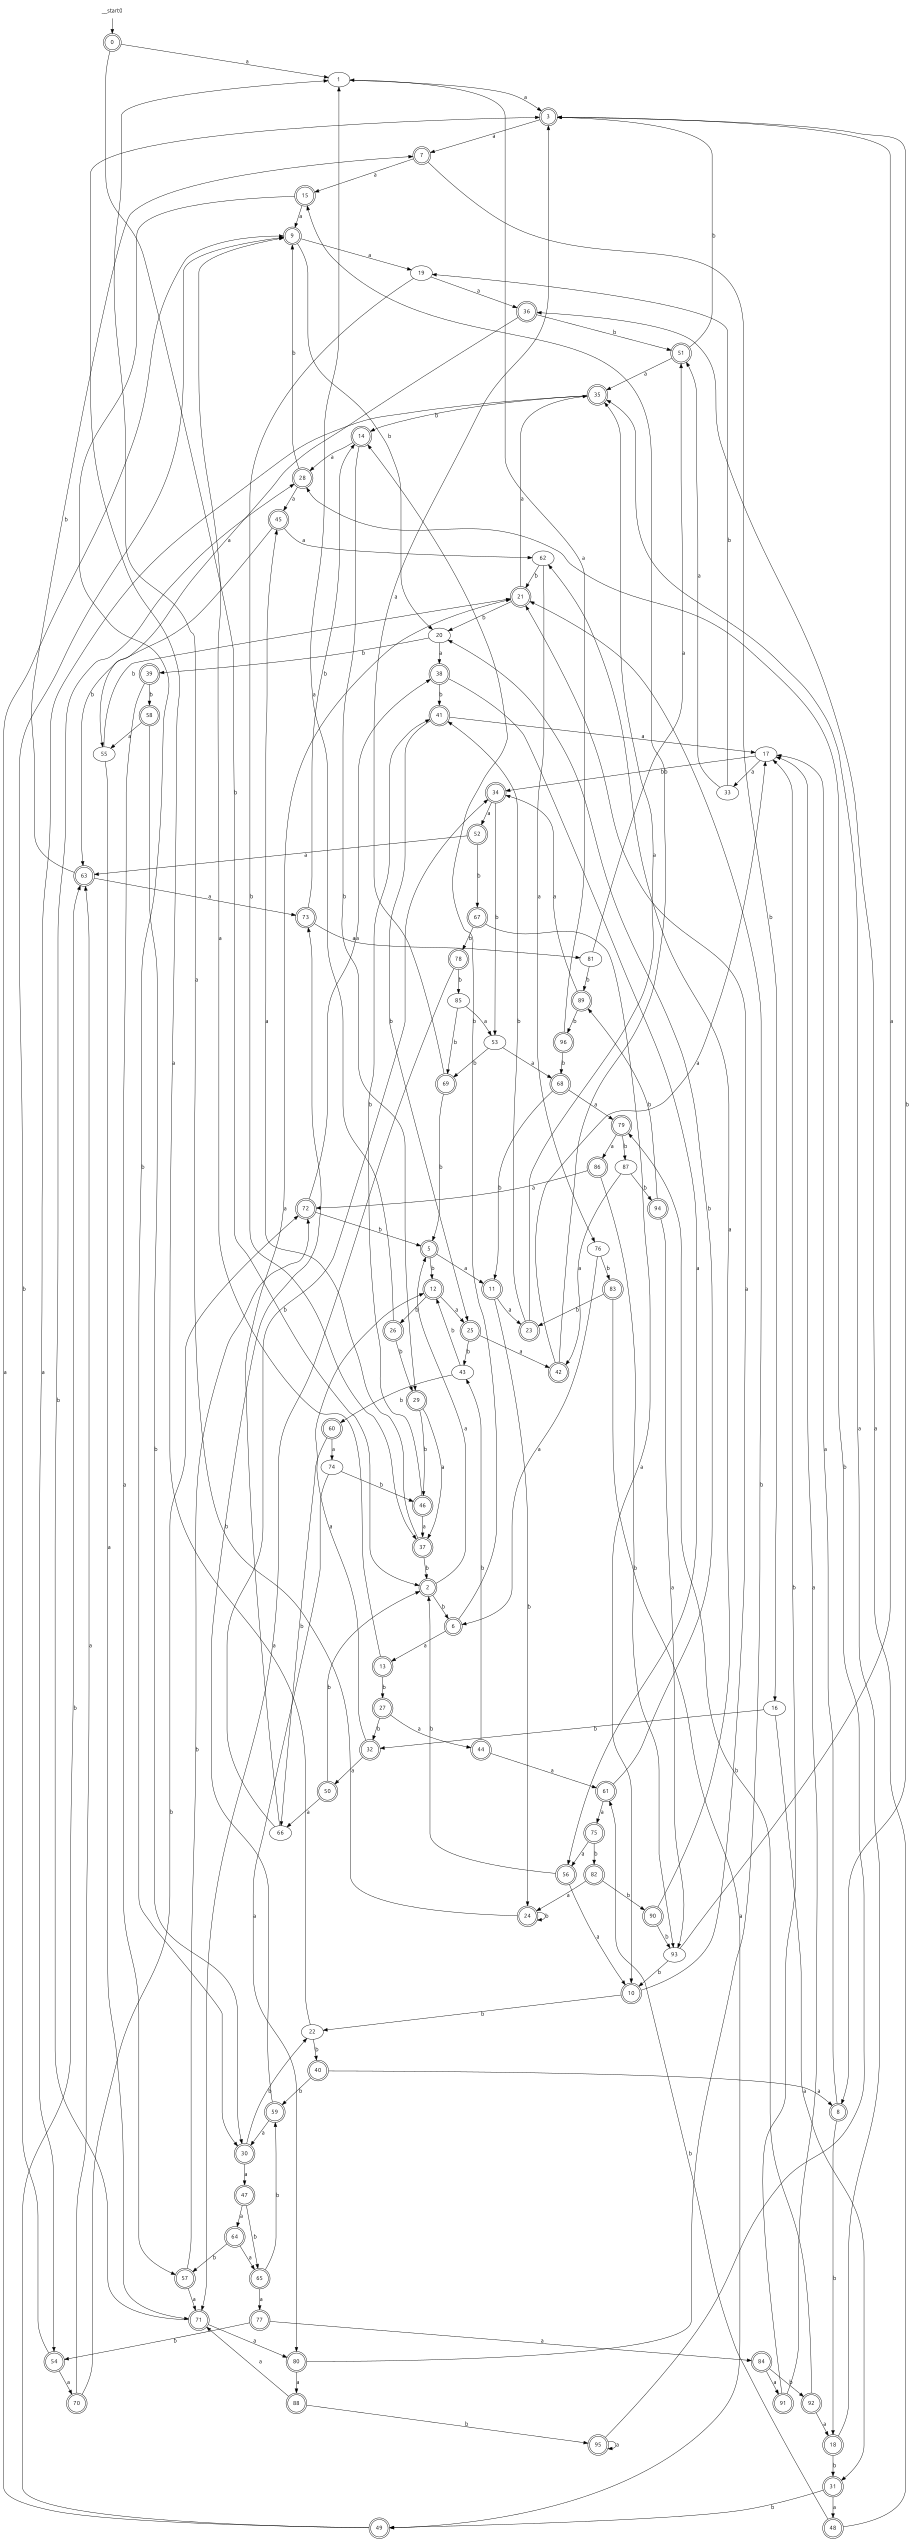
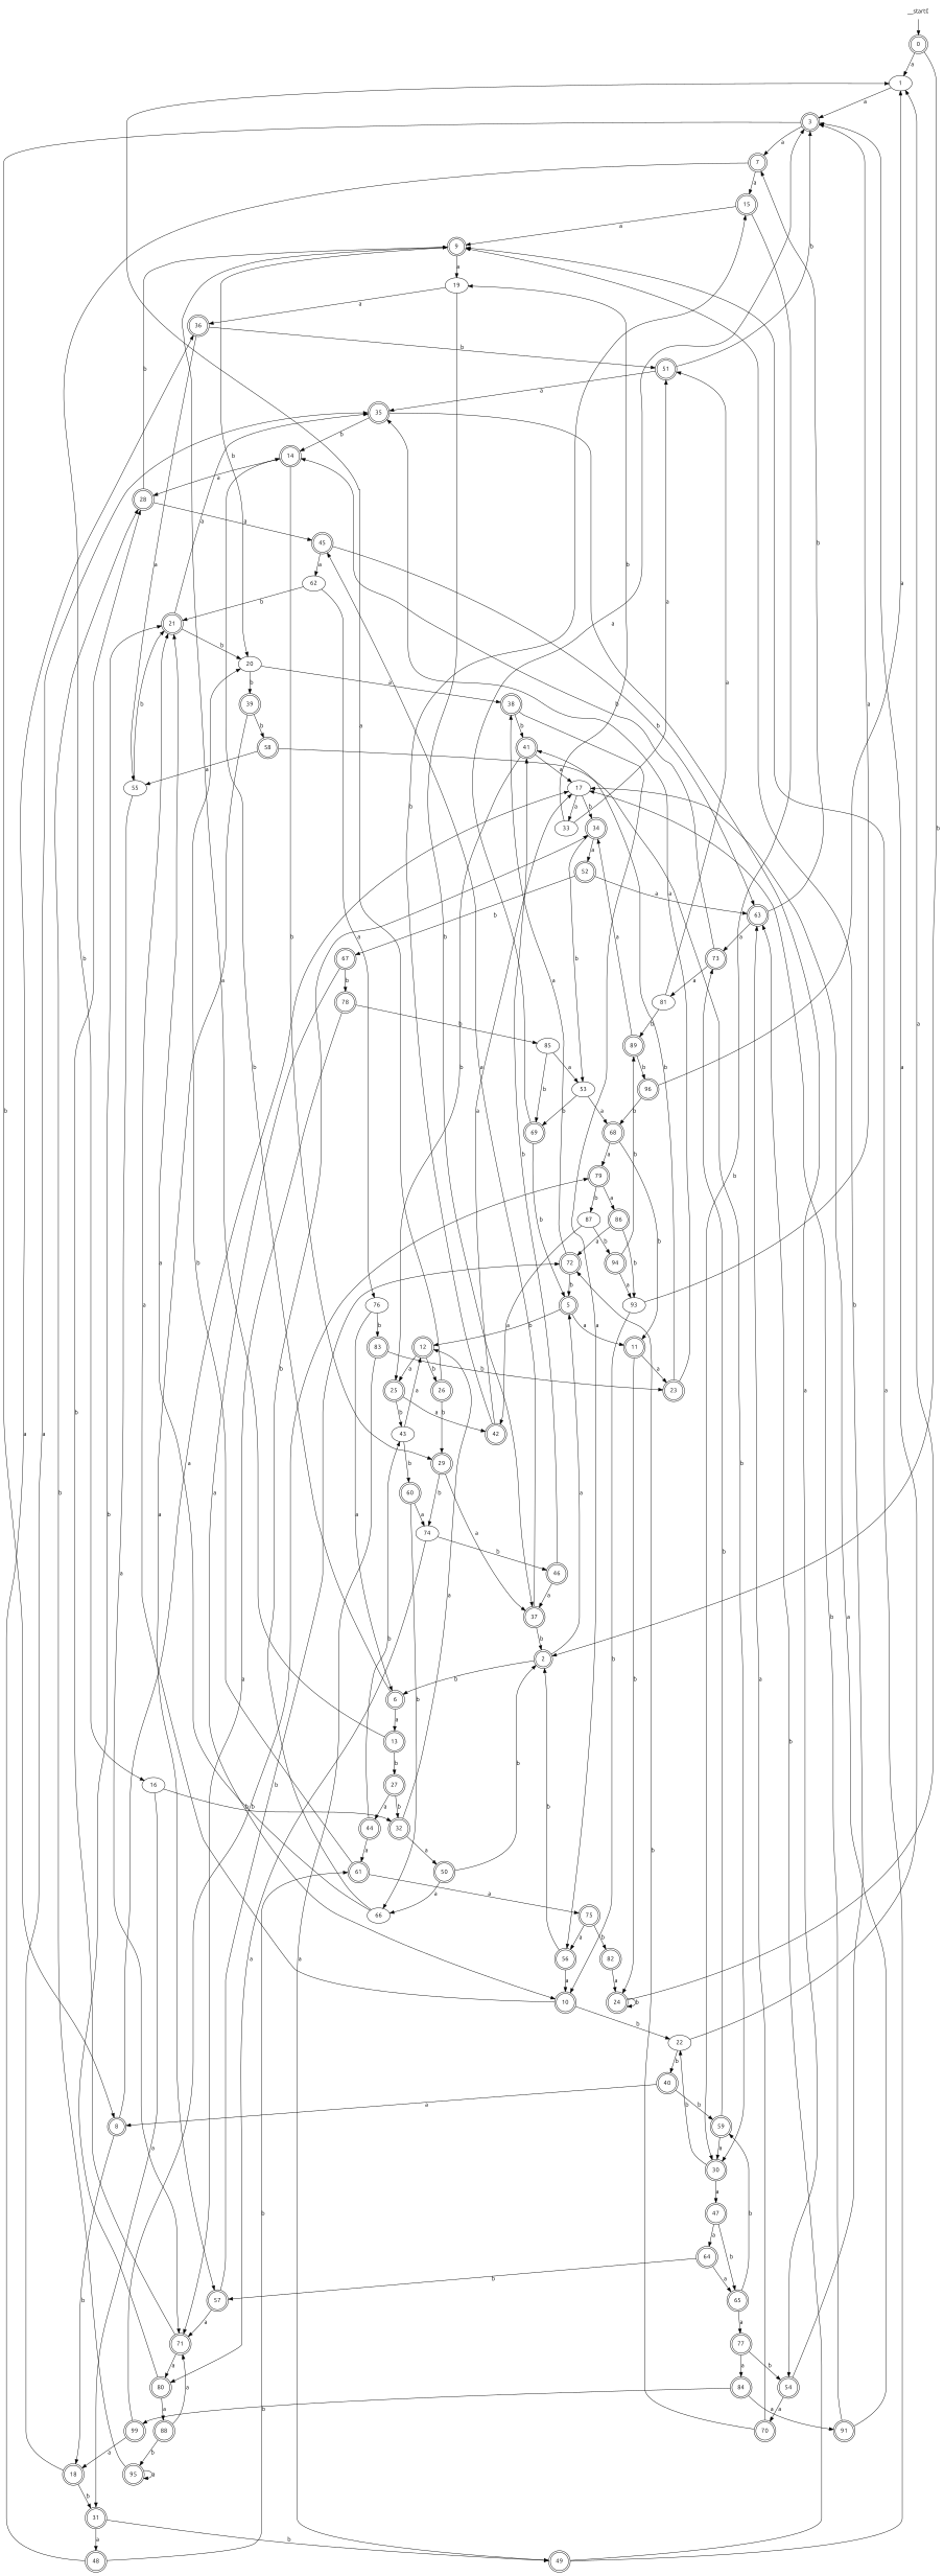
  digraph {
    fontname=Ubuntu
    node [fontname=Ubuntu shape=doublecircle]
    edge [fontname=Ubuntu]
    __start0 [shape=none]
    0
    1 [shape=""]
    2
    3
    5
    6
    7
    8
    11
    12
    13
    14
    15
    16 [shape=""]
    17 [shape=""]
    18
    19 [shape=""]
    9
    20 [shape=""]
    10
    21
    22 [shape=""]
    23
    24
    25
    26
    27
    28
    29
    30
    31
    32
    33 [shape=""]
    34
    35
    36
    37
    38
    39
    40
    41
    42
    43 [shape=""]
    44
    45
    46
    47
    48
    49
    50
    51
    52
    53 [shape=""]
    54
    55 [shape=""]
    56
    57
    58
    59
    60
    61
    62 [shape=""]
    63
    64
    65
    66 [shape=""]
    67
    68
    69
    70
    71
    72
    73
    74 [shape=""]
    75
    76 [shape=""]
    77
    78
    79
    80
    81 [shape=""]
    82
    83
    84
    85 [shape=""]
    86
    87 [shape=""]
    88
    89
-   90
    91
-   92
+   92 [label=99]
    93 [shape=""]
    94
    95
    96
    __start0 -> 0
    0 -> 1 [label=a]
    0 -> 2 [label=b]
    1 -> 3 [label=a]
    2 -> 5 [label=a]
    2 -> 6 [label=b]
    3 -> 7 [label=a]
    3 -> 8 [label=b]
    5 -> 11 [label=a]
    5 -> 12 [label=b]
    6 -> 13 [label=a]
    6 -> 14 [label=b]
    7 -> 15 [label=a]
    7 -> 16 [label=b]
    8 -> 17 [label=a]
    8 -> 18 [label=b]
    11 -> 23 [label=a]
    11 -> 24 [label=b]
    12 -> 25 [label=a]
    12 -> 26 [label=b]
    13 -> 9 [label=a]
    13 -> 27 [label=b]
    14 -> 28 [label=a]
    14 -> 29 [label=b]
    15 -> 9 [label=a]
    15 -> 30 [label=b]
    16 -> 31 [label=a]
    16 -> 32 [label=b]
    17 -> 33 [label=a]
    17 -> 34 [label=b]
    18 -> 31 [label=b]
    18 -> 35 [label=a]
    19 -> 36 [label=a]
    19 -> 37 [label=b]
    9 -> 19 [label=a]
    9 -> 20 [label=b]
    20 -> 38 [label=a]
    20 -> 39 [label=b]
    10 -> 21 [label=a]
    10 -> 22 [label=b]
    21 -> 20 [label=b]
    21 -> 35 [label=a]
    22 -> 3 [label=a]
    22 -> 40 [label=b]
    23 -> 35 [label=a]
    23 -> 41 [label=b]
    24 -> 1 [label=a]
    24 -> 24 [label=b]
    25 -> 42 [label=a]
    25 -> 43 [label=b]
    26 -> 1 [label=a]
    26 -> 29 [label=b]
    27 -> 32 [label=b]
    27 -> 44 [label=a]
    28 -> 9 [label=b]
    28 -> 45 [label=a]
    29 -> 37 [label=a]
-   29 -> 46 [label=b]
+   29 -> 74 [label=b]
    30 -> 22 [label=b]
    30 -> 47 [label=a]
    31 -> 48 [label=a]
    31 -> 49 [label=b]
    32 -> 12 [label=a]
    32 -> 50 [label=a]
    33 -> 19 [label=b]
    33 -> 51 [label=a]
    34 -> 52 [label=a]
    34 -> 53 [label=b]
    35 -> 14 [label=b]
    35 -> 54 [label=a]
    36 -> 51 [label=b]
    36 -> 55 [label=a]
    37 -> 2 [label=b]
    37 -> 45 [label=a]
    38 -> 41 [label=b]
    38 -> 56 [label=a]
    39 -> 57 [label=a]
    39 -> 58 [label=b]
    40 -> 8 [label=a]
    40 -> 59 [label=b]
    41 -> 17 [label=a]
    41 -> 25 [label=b]
    42 -> 15 [label=b]
    42 -> 17 [label=a]
-   43 -> 12 [label=b]
+   43 -> 12 [label=a]
    43 -> 60 [label=b]
    44 -> 43 [label=b]
    44 -> 61 [label=a]
    45 -> 62 [label=a]
    45 -> 63 [label=b]
    46 -> 37 [label=a]
    46 -> 41 [label=b]
    47 -> 64 [label=a]
    47 -> 65 [label=b]
    48 -> 36 [label=a]
    48 -> 61 [label=b]
    49 -> 9 [label=a]
    49 -> 63 [label=b]
    50 -> 2 [label=b]
    50 -> 66 [label=a]
    51 -> 3 [label=b]
    51 -> 35 [label=a]
    52 -> 63 [label=a]
    52 -> 67 [label=b]
    53 -> 68 [label=a]
    53 -> 69 [label=b]
    54 -> 9 [label=b]
    54 -> 70 [label=a]
    55 -> 21 [label=b]
    55 -> 71 [label=a]
    56 -> 2 [label=b]
    56 -> 10 [label=a]
    57 -> 71 [label=a]
    57 -> 72 [label=b]
    58 -> 30 [label=b]
    58 -> 55 [label=a]
    59 -> 30 [label=a]
    59 -> 73 [label=b]
    60 -> 66 [label=b]
    60 -> 74 [label=a]
    61 -> 20 [label=b]
    61 -> 75 [label=a]
    62 -> 21 [label=b]
    62 -> 76 [label=a]
    63 -> 7 [label=b]
    63 -> 73 [label=a]
    64 -> 57 [label=b]
    64 -> 65 [label=a]
    65 -> 59 [label=b]
    65 -> 77 [label=a]
    66 -> 21 [label=a]
    66 -> 34 [label=b]
    67 -> 10 [label=a]
    67 -> 78 [label=b]
    68 -> 11 [label=b]
    68 -> 79 [label=a]
    69 -> 3 [label=a]
    69 -> 5 [label=b]
    70 -> 63 [label=a]
    70 -> 72 [label=b]
    71 -> 28 [label=b]
    71 -> 80 [label=a]
    72 -> 5 [label=b]
    72 -> 38 [label=a]
    73 -> 14 [label=b]
    73 -> 81 [label=a]
    74 -> 46 [label=b]
    74 -> 80 [label=a]
    75 -> 56 [label=a]
    75 -> 82 [label=b]
    76 -> 6 [label=a]
    76 -> 83 [label=b]
    77 -> 54 [label=b]
    77 -> 84 [label=a]
    78 -> 71 [label=a]
    78 -> 85 [label=b]
    79 -> 86 [label=a]
    79 -> 87 [label=b]
    80 -> 21 [label=b]
    80 -> 88 [label=a]
    81 -> 51 [label=a]
    81 -> 89 [label=b]
    82 -> 24 [label=a]
-   82 -> 90 [label=b]
    83 -> 23 [label=b]
    83 -> 49 [label=a]
    84 -> 91 [label=a]
    84 -> 92 [label=b]
    85 -> 53 [label=a]
    85 -> 69 [label=b]
    86 -> 72 [label=a]
    86 -> 93 [label=b]
    87 -> 42 [label=a]
    87 -> 94 [label=b]
    88 -> 71 [label=a]
    88 -> 95 [label=b]
    89 -> 34 [label=a]
    89 -> 96 [label=b]
-   90 -> 62 [label=a]
-   90 -> 93 [label=b]
    91 -> 17 [label=a]
    91 -> 17 [label=b]
    92 -> 18 [label=a]
    92 -> 79 [label=b]
    93 -> 3 [label=a]
    93 -> 10 [label=b]
    94 -> 89 [label=b]
    94 -> 93 [label=a]
    95 -> 28 [label=b]
    95 -> 95 [label=a]
    96 -> 1 [label=a]
    96 -> 68 [label=b]
  }
